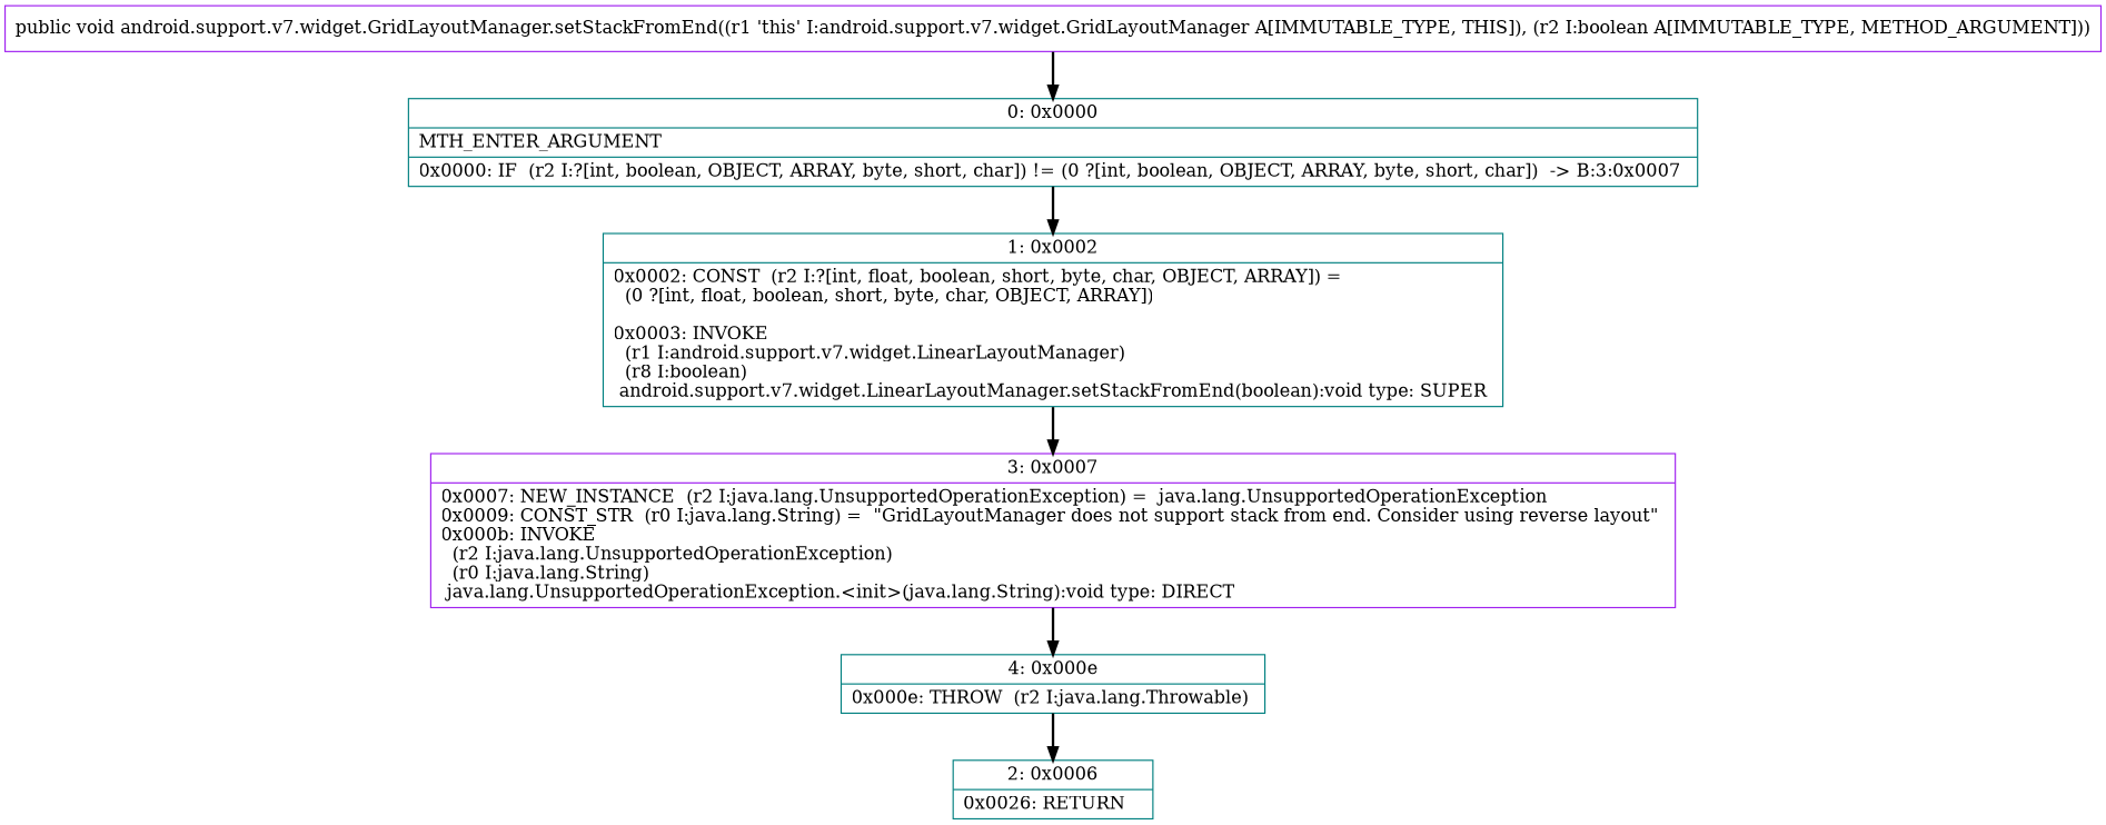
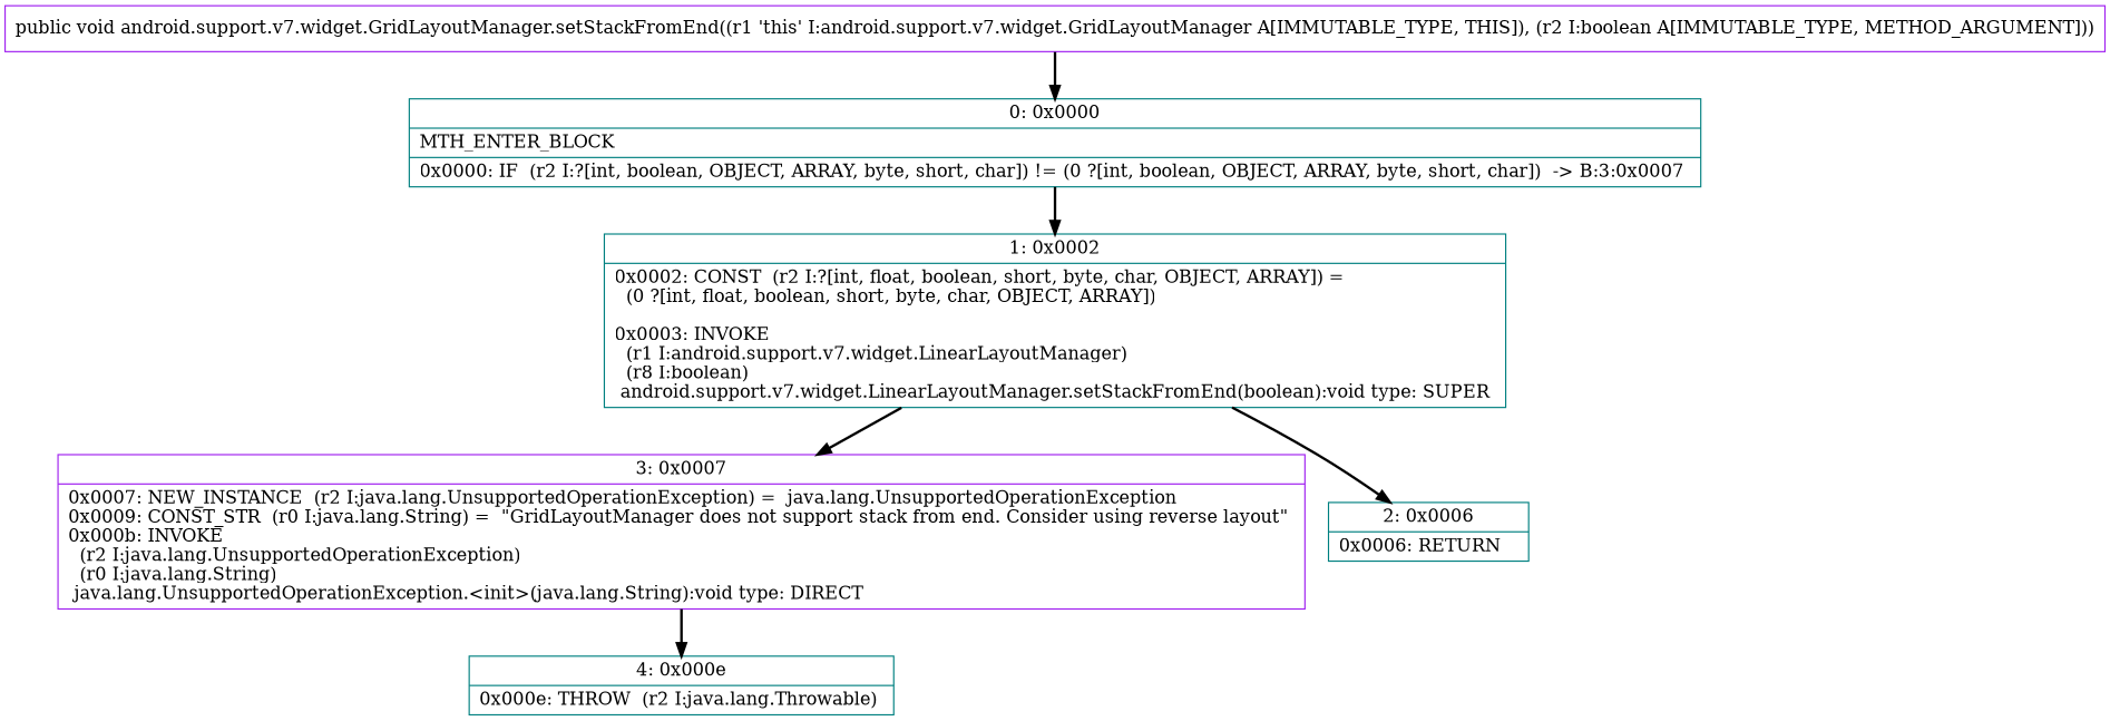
  digraph {
    node [color=teal shape=record]
    edge [style=bold]
-   n1 [label="{0\:\ 0x0000|MTH_ENTER_ARGUMENT\l|0x0000: IF  (r2 I:?[int, boolean, OBJECT, ARRAY, byte, short, char]) != (0 ?[int, boolean, OBJECT, ARRAY, byte, short, char])  \-\> B:3:0x0007 \l}"]
+   n1 [label="{0\:\ 0x0000|MTH_ENTER_BLOCK\l|0x0000: IF  (r2 I:?[int, boolean, OBJECT, ARRAY, byte, short, char]) != (0 ?[int, boolean, OBJECT, ARRAY, byte, short, char])  \-\> B:3:0x0007 \l}"]
    n2 [label="{1\:\ 0x0002|0x0002: CONST  (r2 I:?[int, float, boolean, short, byte, char, OBJECT, ARRAY]) = \l  (0 ?[int, float, boolean, short, byte, char, OBJECT, ARRAY])\l \l0x0003: INVOKE  \l  (r1 I:android.support.v7.widget.LinearLayoutManager)\l  (r8 I:boolean)\l android.support.v7.widget.LinearLayoutManager.setStackFromEnd(boolean):void type: SUPER \l}"]
    n3 [color=purple label="{3\:\ 0x0007|0x0007: NEW_INSTANCE  (r2 I:java.lang.UnsupportedOperationException) =  java.lang.UnsupportedOperationException \l0x0009: CONST_STR  (r0 I:java.lang.String) =  \"GridLayoutManager does not support stack from end. Consider using reverse layout\" \l0x000b: INVOKE  \l  (r2 I:java.lang.UnsupportedOperationException)\l  (r0 I:java.lang.String)\l java.lang.UnsupportedOperationException.\<init\>(java.lang.String):void type: DIRECT \l}"]
-   n4 [label="{2\:\ 0x0006|0x0026: RETURN   \l}"]
+   n4 [label="{2\:\ 0x0006|0x0006: RETURN   \l}"]
    n5 [label="{4\:\ 0x000e|0x000e: THROW  (r2 I:java.lang.Throwable) \l}"]
    n6 [color=purple label="{public void android.support.v7.widget.GridLayoutManager.setStackFromEnd((r1 'this' I:android.support.v7.widget.GridLayoutManager A[IMMUTABLE_TYPE, THIS]), (r2 I:boolean A[IMMUTABLE_TYPE, METHOD_ARGUMENT])) }"]
    n1 -> n2
    n2 -> n3
-   n5 -> n4
+   n2 -> n4
    n3 -> n5
    n6 -> n1
  }
